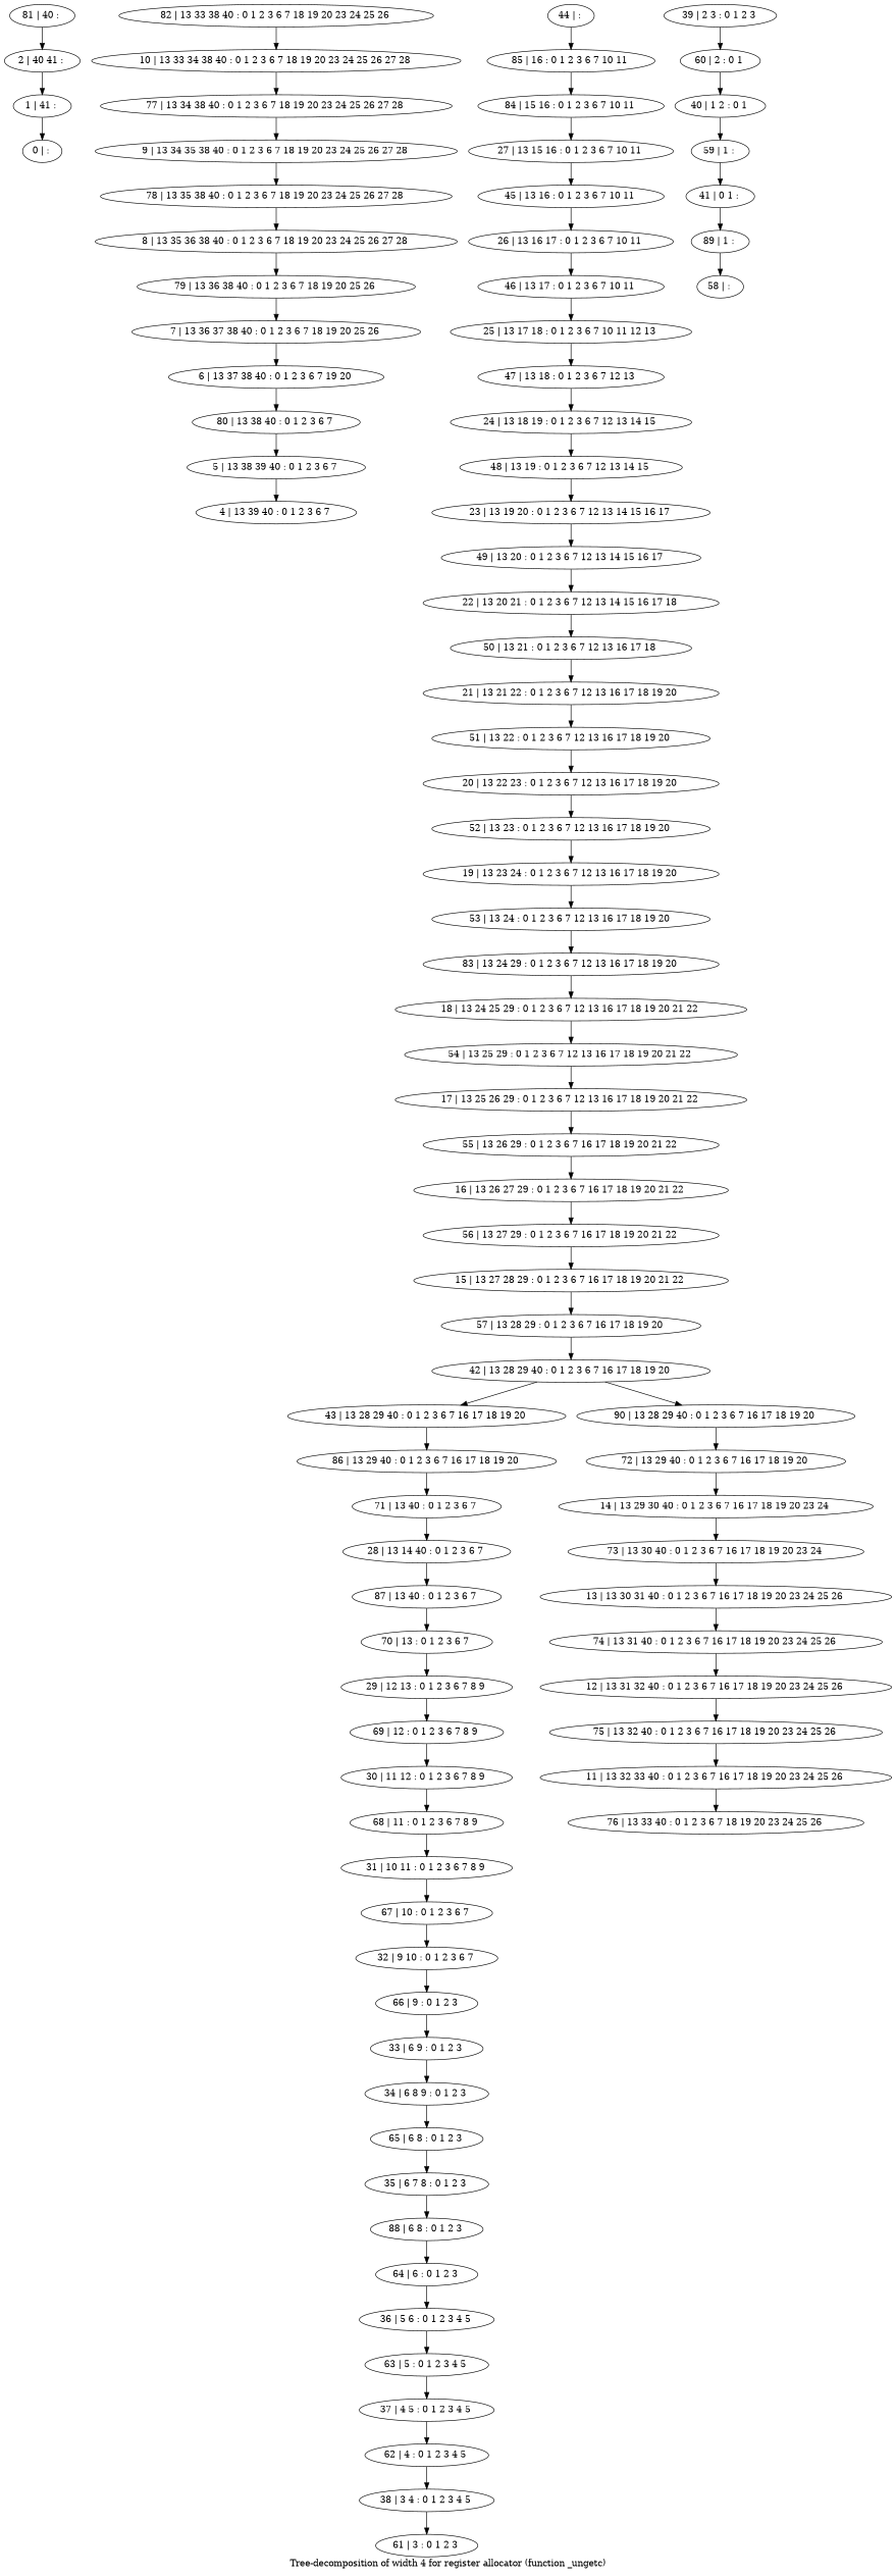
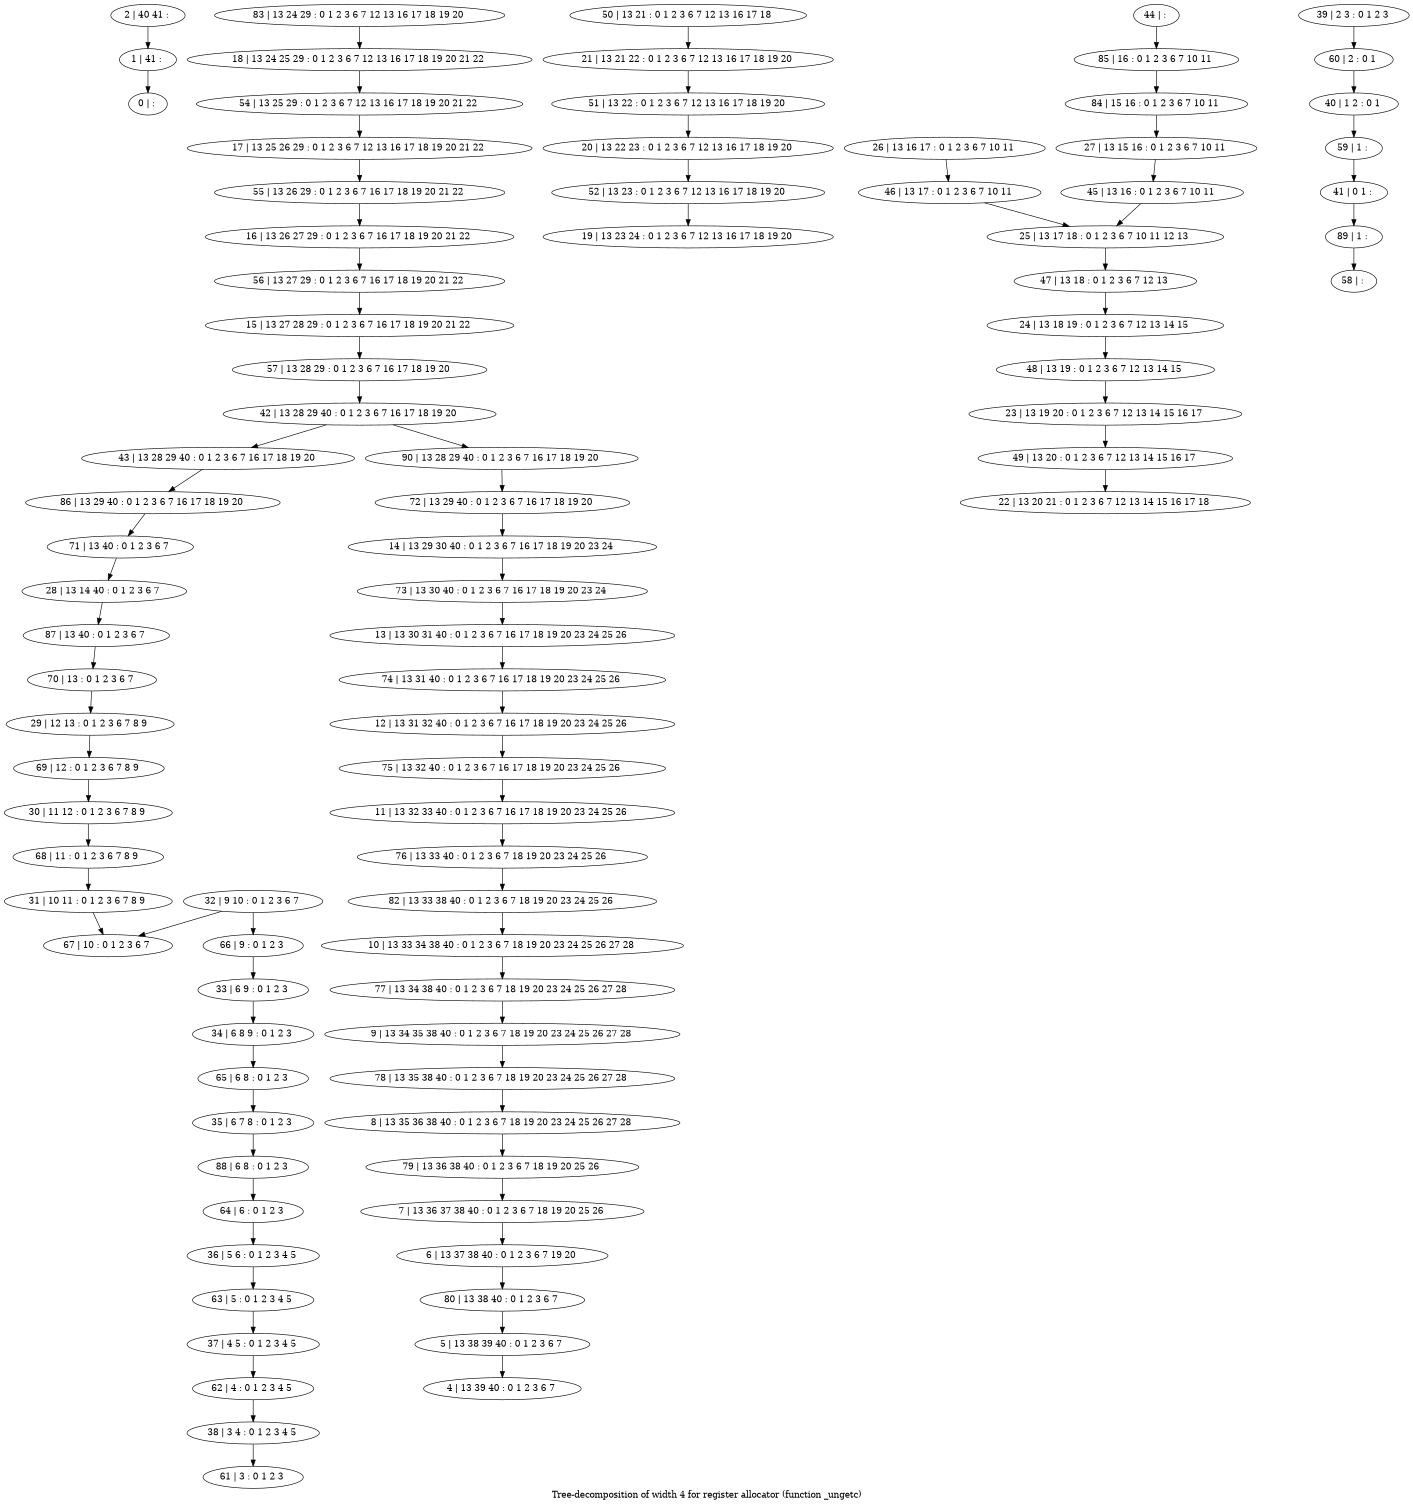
  digraph {
    label="Tree-decomposition of width 4 for register allocator (function _ungetc)"
    n1 [label="0 | : "]
    n2 [label="1 | 41 : "]
    n3 [label="2 | 40 41 : "]
-   n4 [label="81 | 40 : "]
    n5 [label="4 | 13 39 40 : 0 1 2 3 6 7 "]
    n6 [label="5 | 13 38 39 40 : 0 1 2 3 6 7 "]
    n7 [label="6 | 13 37 38 40 : 0 1 2 3 6 7 19 20 "]
    n8 [label="80 | 13 38 40 : 0 1 2 3 6 7 "]
    n9 [label="7 | 13 36 37 38 40 : 0 1 2 3 6 7 18 19 20 25 26 "]
    n10 [label="8 | 13 35 36 38 40 : 0 1 2 3 6 7 18 19 20 23 24 25 26 27 28 "]
    n11 [label="79 | 13 36 38 40 : 0 1 2 3 6 7 18 19 20 25 26 "]
    n12 [label="9 | 13 34 35 38 40 : 0 1 2 3 6 7 18 19 20 23 24 25 26 27 28 "]
    n13 [label="78 | 13 35 38 40 : 0 1 2 3 6 7 18 19 20 23 24 25 26 27 28 "]
    n14 [label="10 | 13 33 34 38 40 : 0 1 2 3 6 7 18 19 20 23 24 25 26 27 28 "]
    n15 [label="77 | 13 34 38 40 : 0 1 2 3 6 7 18 19 20 23 24 25 26 27 28 "]
    n16 [label="11 | 13 32 33 40 : 0 1 2 3 6 7 16 17 18 19 20 23 24 25 26 "]
    n17 [label="76 | 13 33 40 : 0 1 2 3 6 7 18 19 20 23 24 25 26 "]
    n18 [label="82 | 13 33 38 40 : 0 1 2 3 6 7 18 19 20 23 24 25 26 "]
    n19 [label="12 | 13 31 32 40 : 0 1 2 3 6 7 16 17 18 19 20 23 24 25 26 "]
    n20 [label="75 | 13 32 40 : 0 1 2 3 6 7 16 17 18 19 20 23 24 25 26 "]
    n21 [label="13 | 13 30 31 40 : 0 1 2 3 6 7 16 17 18 19 20 23 24 25 26 "]
    n22 [label="74 | 13 31 40 : 0 1 2 3 6 7 16 17 18 19 20 23 24 25 26 "]
    n23 [label="14 | 13 29 30 40 : 0 1 2 3 6 7 16 17 18 19 20 23 24 "]
    n24 [label="73 | 13 30 40 : 0 1 2 3 6 7 16 17 18 19 20 23 24 "]
    n25 [label="15 | 13 27 28 29 : 0 1 2 3 6 7 16 17 18 19 20 21 22 "]
    n26 [label="57 | 13 28 29 : 0 1 2 3 6 7 16 17 18 19 20 "]
    n27 [label="42 | 13 28 29 40 : 0 1 2 3 6 7 16 17 18 19 20 "]
    n28 [label="16 | 13 26 27 29 : 0 1 2 3 6 7 16 17 18 19 20 21 22 "]
    n29 [label="56 | 13 27 29 : 0 1 2 3 6 7 16 17 18 19 20 21 22 "]
    n30 [label="17 | 13 25 26 29 : 0 1 2 3 6 7 12 13 16 17 18 19 20 21 22 "]
    n31 [label="55 | 13 26 29 : 0 1 2 3 6 7 16 17 18 19 20 21 22 "]
    n32 [label="18 | 13 24 25 29 : 0 1 2 3 6 7 12 13 16 17 18 19 20 21 22 "]
    n33 [label="54 | 13 25 29 : 0 1 2 3 6 7 12 13 16 17 18 19 20 21 22 "]
    n34 [label="19 | 13 23 24 : 0 1 2 3 6 7 12 13 16 17 18 19 20 "]
-   n35 [label="53 | 13 24 : 0 1 2 3 6 7 12 13 16 17 18 19 20 "]
    n36 [label="83 | 13 24 29 : 0 1 2 3 6 7 12 13 16 17 18 19 20 "]
    n37 [label="20 | 13 22 23 : 0 1 2 3 6 7 12 13 16 17 18 19 20 "]
    n38 [label="52 | 13 23 : 0 1 2 3 6 7 12 13 16 17 18 19 20 "]
    n39 [label="21 | 13 21 22 : 0 1 2 3 6 7 12 13 16 17 18 19 20 "]
    n40 [label="51 | 13 22 : 0 1 2 3 6 7 12 13 16 17 18 19 20 "]
    n41 [label="22 | 13 20 21 : 0 1 2 3 6 7 12 13 14 15 16 17 18 "]
    n42 [label="50 | 13 21 : 0 1 2 3 6 7 12 13 16 17 18 "]
    n43 [label="23 | 13 19 20 : 0 1 2 3 6 7 12 13 14 15 16 17 "]
    n44 [label="49 | 13 20 : 0 1 2 3 6 7 12 13 14 15 16 17 "]
    n45 [label="24 | 13 18 19 : 0 1 2 3 6 7 12 13 14 15 "]
    n46 [label="48 | 13 19 : 0 1 2 3 6 7 12 13 14 15 "]
    n47 [label="25 | 13 17 18 : 0 1 2 3 6 7 10 11 12 13 "]
    n48 [label="47 | 13 18 : 0 1 2 3 6 7 12 13 "]
    n49 [label="26 | 13 16 17 : 0 1 2 3 6 7 10 11 "]
    n50 [label="46 | 13 17 : 0 1 2 3 6 7 10 11 "]
    n51 [label="27 | 13 15 16 : 0 1 2 3 6 7 10 11 "]
    n52 [label="45 | 13 16 : 0 1 2 3 6 7 10 11 "]
    n53 [label="28 | 13 14 40 : 0 1 2 3 6 7 "]
    n54 [label="87 | 13 40 : 0 1 2 3 6 7 "]
    n55 [label="70 | 13 : 0 1 2 3 6 7 "]
    n56 [label="29 | 12 13 : 0 1 2 3 6 7 8 9 "]
    n57 [label="69 | 12 : 0 1 2 3 6 7 8 9 "]
    n58 [label="30 | 11 12 : 0 1 2 3 6 7 8 9 "]
    n59 [label="68 | 11 : 0 1 2 3 6 7 8 9 "]
    n60 [label="31 | 10 11 : 0 1 2 3 6 7 8 9 "]
    n61 [label="67 | 10 : 0 1 2 3 6 7 "]
    n62 [label="32 | 9 10 : 0 1 2 3 6 7 "]
    n63 [label="66 | 9 : 0 1 2 3 "]
    n64 [label="33 | 6 9 : 0 1 2 3 "]
    n65 [label="34 | 6 8 9 : 0 1 2 3 "]
    n66 [label="65 | 6 8 : 0 1 2 3 "]
    n67 [label="35 | 6 7 8 : 0 1 2 3 "]
    n68 [label="88 | 6 8 : 0 1 2 3 "]
    n69 [label="64 | 6 : 0 1 2 3 "]
    n70 [label="36 | 5 6 : 0 1 2 3 4 5 "]
    n71 [label="63 | 5 : 0 1 2 3 4 5 "]
    n72 [label="37 | 4 5 : 0 1 2 3 4 5 "]
    n73 [label="62 | 4 : 0 1 2 3 4 5 "]
    n74 [label="38 | 3 4 : 0 1 2 3 4 5 "]
    n75 [label="61 | 3 : 0 1 2 3 "]
    n76 [label="39 | 2 3 : 0 1 2 3 "]
    n77 [label="60 | 2 : 0 1 "]
    n78 [label="40 | 1 2 : 0 1 "]
    n79 [label="59 | 1 : "]
    n80 [label="41 | 0 1 : "]
    n81 [label="89 | 1 : "]
    n82 [label="58 | : "]
    n83 [label="43 | 13 28 29 40 : 0 1 2 3 6 7 16 17 18 19 20 "]
    n84 [label="90 | 13 28 29 40 : 0 1 2 3 6 7 16 17 18 19 20 "]
    n85 [label="86 | 13 29 40 : 0 1 2 3 6 7 16 17 18 19 20 "]
    n86 [label="72 | 13 29 40 : 0 1 2 3 6 7 16 17 18 19 20 "]
    n87 [label="71 | 13 40 : 0 1 2 3 6 7 "]
    n88 [label="44 | : "]
    n89 [label="85 | 16 : 0 1 2 3 6 7 10 11 "]
    n90 [label="84 | 15 16 : 0 1 2 3 6 7 10 11 "]
    n2 -> n1
    n3 -> n2
-   n4 -> n3
    n6 -> n5
    n7 -> n8
    n8 -> n6
    n9 -> n7
    n10 -> n11
    n11 -> n9
    n12 -> n13
    n13 -> n10
    n14 -> n15
    n15 -> n12
    n16 -> n17
+   n17 -> n18
    n18 -> n14
    n19 -> n20
    n20 -> n16
    n21 -> n22
    n22 -> n19
    n23 -> n24
    n24 -> n21
    n25 -> n26
    n26 -> n27
    n27 -> n83
    n27 -> n84
    n28 -> n29
    n29 -> n25
    n30 -> n31
    n31 -> n28
    n32 -> n33
    n33 -> n30
-   n34 -> n35
-   n35 -> n36
    n36 -> n32
    n37 -> n38
    n38 -> n34
    n39 -> n40
    n40 -> n37
-   n41 -> n42
    n42 -> n39
    n43 -> n44
    n44 -> n41
    n45 -> n46
    n46 -> n43
    n47 -> n48
    n48 -> n45
    n49 -> n50
    n50 -> n47
    n51 -> n52
-   n52 -> n49
+   n52 -> n47
    n53 -> n54
    n54 -> n55
    n55 -> n56
    n56 -> n57
    n57 -> n58
    n58 -> n59
    n59 -> n60
    n60 -> n61
-   n61 -> n62
+   n62 -> n61
    n62 -> n63
    n63 -> n64
    n64 -> n65
    n65 -> n66
    n66 -> n67
    n67 -> n68
    n68 -> n69
    n69 -> n70
    n70 -> n71
    n71 -> n72
    n72 -> n73
    n73 -> n74
    n74 -> n75
    n76 -> n77
    n77 -> n78
    n78 -> n79
    n79 -> n80
    n80 -> n81
    n81 -> n82
    n83 -> n85
    n84 -> n86
    n85 -> n87
    n86 -> n23
    n87 -> n53
    n88 -> n89
    n89 -> n90
    n90 -> n51
  }
